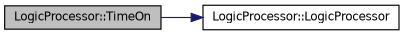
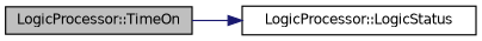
  digraph {
    rankdir=LR
    node [color=black fontname=Helvetica fontsize=10 shape=record style=filled]
    n1 [fillcolor=grey75 fontcolor=black height=0.2 label="LogicProcessor::TimeOn" width=0.4]
-   n2 [fillcolor=white height=0.2 label="LogicProcessor::LogicProcessor" width=0.4]
+   n2 [fillcolor=white height=0.2 label="LogicProcessor::LogicStatus" width=0.4]
    n1 -> n2 [color=midnightblue fontname=Helvetica fontsize=10 labelfontname=Helvetica labelfontsize=10 style=solid]
  }
